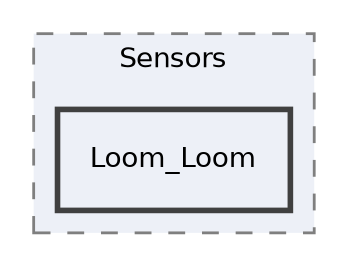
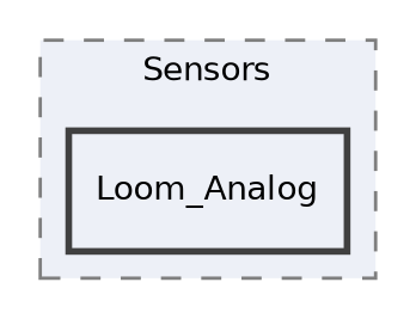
  digraph {
    compound=true
-   n1 [color=grey25 fillcolor="#edf0f7" fontname=Helvetica fontsize=10 label=Loom_Loom shape=box style="filled,bold,"]
+   n1 [color=grey25 fillcolor="#edf0f7" fontname=Helvetica fontsize=10 label=Loom_Analog shape=box style="filled,bold,"]
    subgraph cluster_1 {
      bgcolor="#edf0f7"
      fontname=Helvetica
      fontsize=10
      label=Sensors
      pencolor=grey50
      style="filled,dashed,"
      n1
    }
  }
